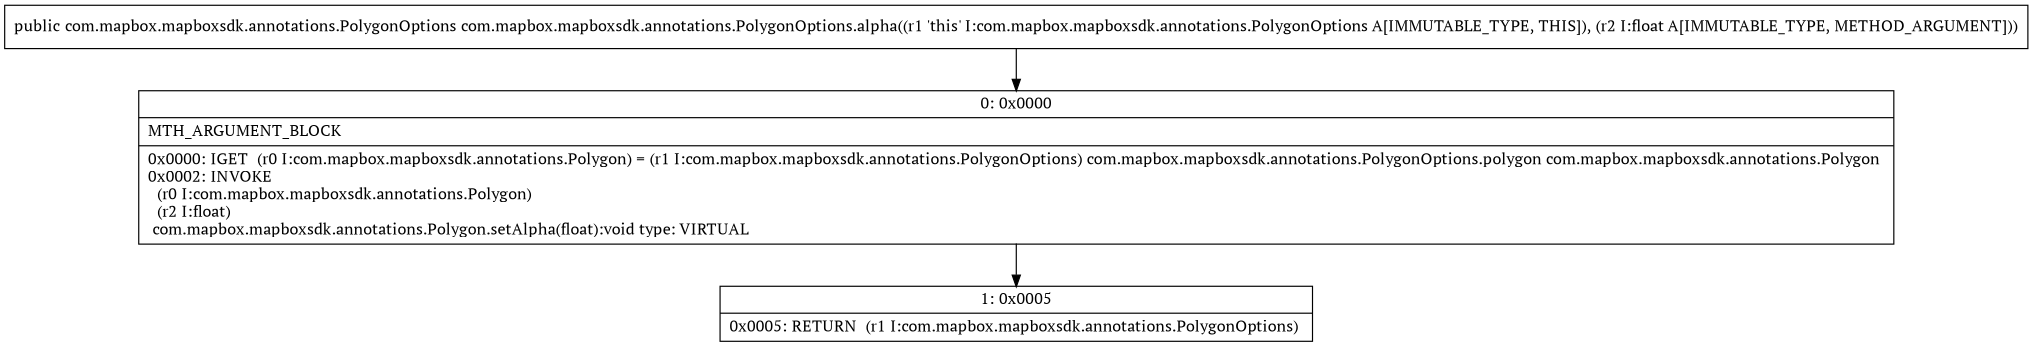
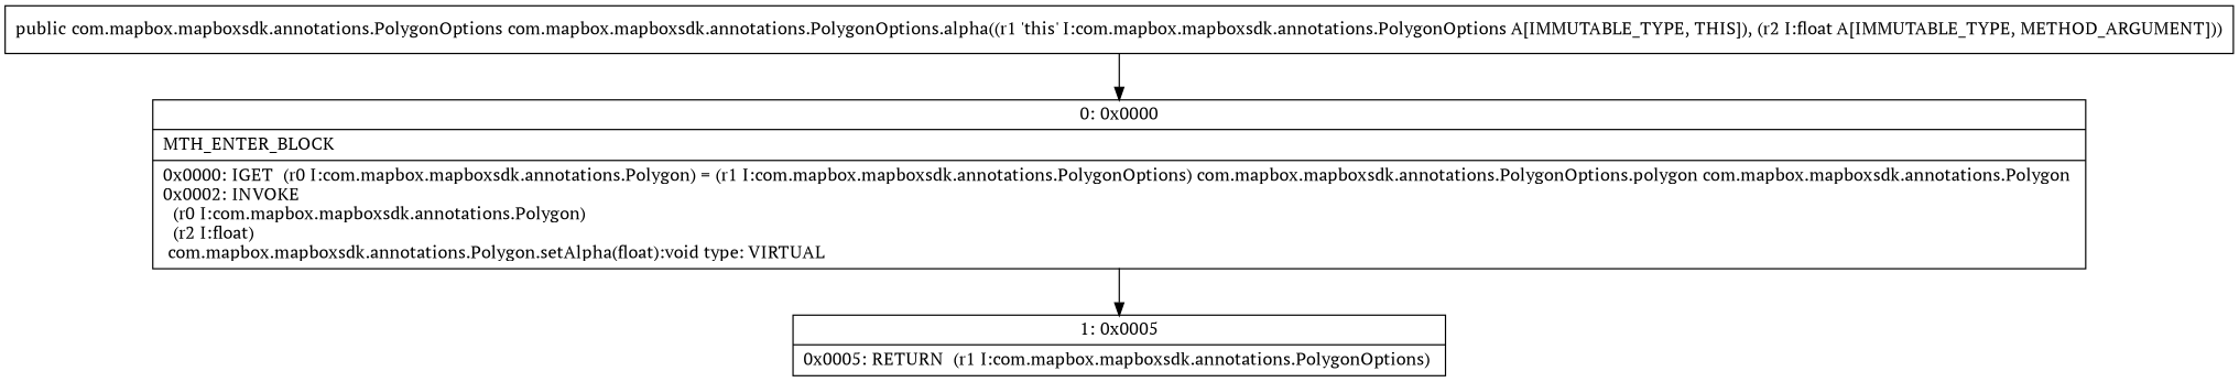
  digraph {
    fontname="PT Serif"
    node [shape=record fontname="PT Serif"]
    edge [fontname="PT Serif"]
-   n1 [label="{0\:\ 0x0000|MTH_ARGUMENT_BLOCK\l|0x0000: IGET  (r0 I:com.mapbox.mapboxsdk.annotations.Polygon) = (r1 I:com.mapbox.mapboxsdk.annotations.PolygonOptions) com.mapbox.mapboxsdk.annotations.PolygonOptions.polygon com.mapbox.mapboxsdk.annotations.Polygon \l0x0002: INVOKE  \l  (r0 I:com.mapbox.mapboxsdk.annotations.Polygon)\l  (r2 I:float)\l com.mapbox.mapboxsdk.annotations.Polygon.setAlpha(float):void type: VIRTUAL \l}"]
+   n1 [label="{0\:\ 0x0000|MTH_ENTER_BLOCK\l|0x0000: IGET  (r0 I:com.mapbox.mapboxsdk.annotations.Polygon) = (r1 I:com.mapbox.mapboxsdk.annotations.PolygonOptions) com.mapbox.mapboxsdk.annotations.PolygonOptions.polygon com.mapbox.mapboxsdk.annotations.Polygon \l0x0002: INVOKE  \l  (r0 I:com.mapbox.mapboxsdk.annotations.Polygon)\l  (r2 I:float)\l com.mapbox.mapboxsdk.annotations.Polygon.setAlpha(float):void type: VIRTUAL \l}"]
    n2 [label="{1\:\ 0x0005|0x0005: RETURN  (r1 I:com.mapbox.mapboxsdk.annotations.PolygonOptions) \l}"]
    n3 [label="{public com.mapbox.mapboxsdk.annotations.PolygonOptions com.mapbox.mapboxsdk.annotations.PolygonOptions.alpha((r1 'this' I:com.mapbox.mapboxsdk.annotations.PolygonOptions A[IMMUTABLE_TYPE, THIS]), (r2 I:float A[IMMUTABLE_TYPE, METHOD_ARGUMENT])) }"]
    n1 -> n2
    n3 -> n1
  }
